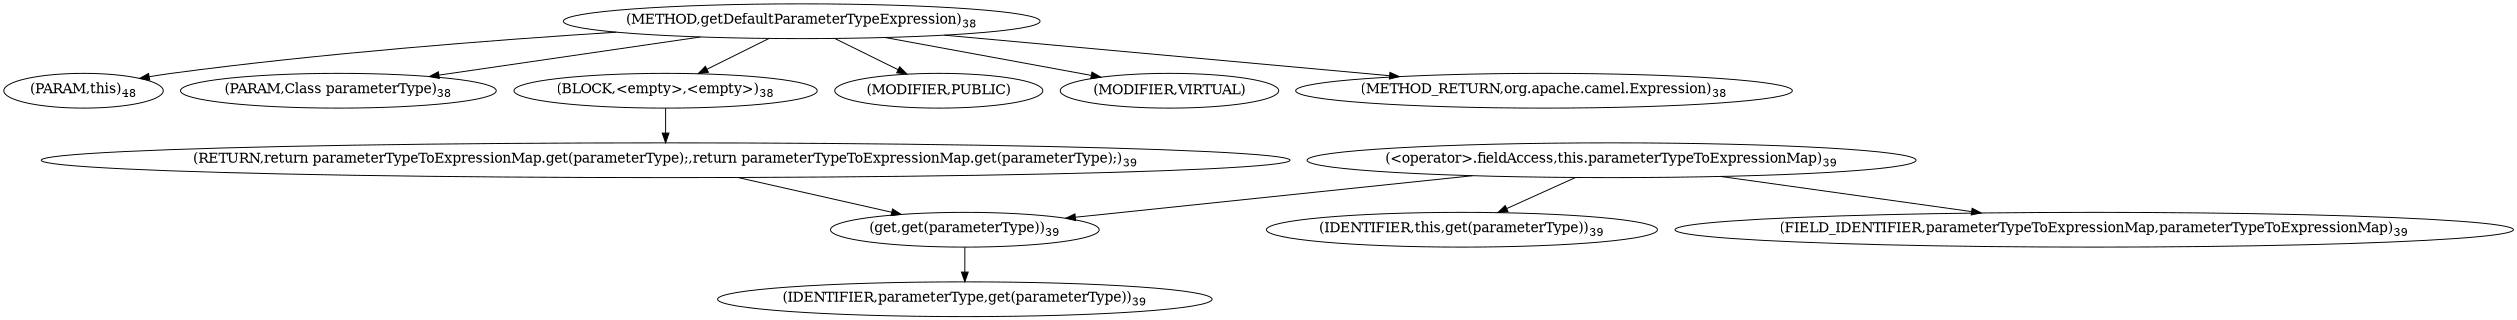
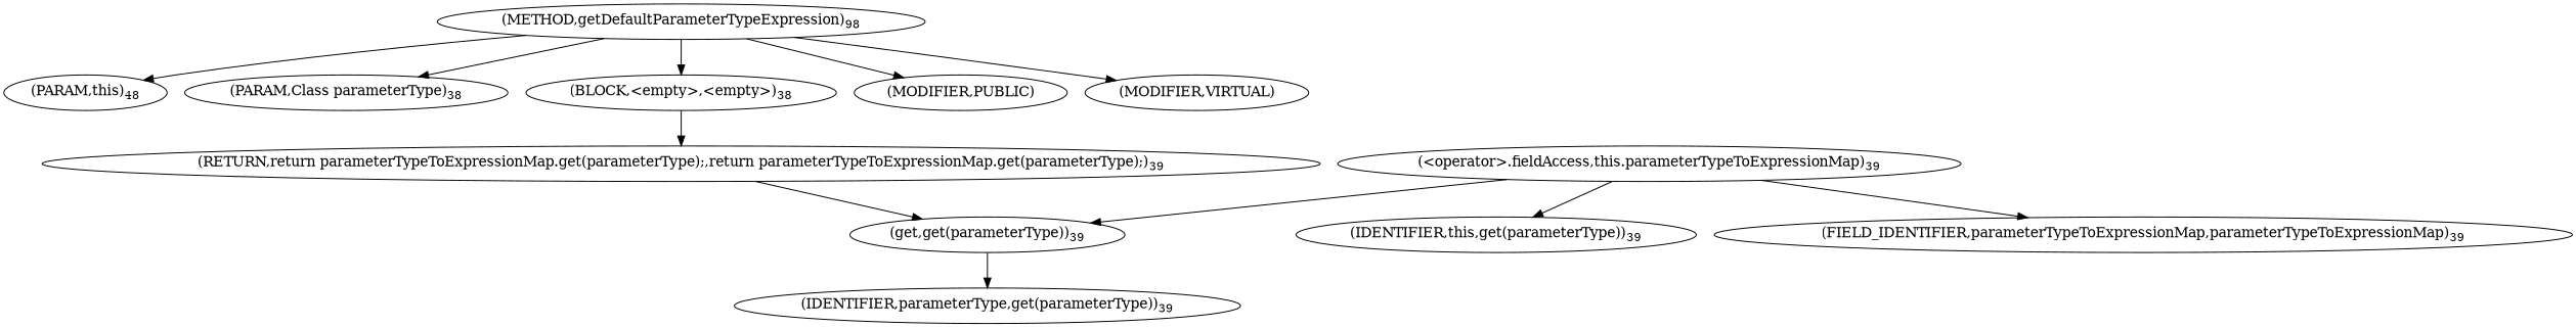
  digraph {
-   n1 [label=<(METHOD,getDefaultParameterTypeExpression)<SUB>38</SUB>>]
+   n1 [label=<(METHOD,getDefaultParameterTypeExpression)<SUB>98</SUB>>]
    n2 [label=<(PARAM,this)<SUB>48</SUB>>]
    n3 [label=<(PARAM,Class parameterType)<SUB>38</SUB>>]
    n4 [label=<(BLOCK,&lt;empty&gt;,&lt;empty&gt;)<SUB>38</SUB>>]
    n5 [label=<(MODIFIER,PUBLIC)>]
    n6 [label=<(MODIFIER,VIRTUAL)>]
-   n7 [label=<(METHOD_RETURN,org.apache.camel.Expression)<SUB>38</SUB>>]
    n8 [label=<(RETURN,return parameterTypeToExpressionMap.get(parameterType);,return parameterTypeToExpressionMap.get(parameterType);)<SUB>39</SUB>>]
    n9 [label=<(get,get(parameterType))<SUB>39</SUB>>]
    n10 [label=<(IDENTIFIER,parameterType,get(parameterType))<SUB>39</SUB>>]
    n11 [label=<(&lt;operator&gt;.fieldAccess,this.parameterTypeToExpressionMap)<SUB>39</SUB>>]
    n12 [label=<(IDENTIFIER,this,get(parameterType))<SUB>39</SUB>>]
    n13 [label=<(FIELD_IDENTIFIER,parameterTypeToExpressionMap,parameterTypeToExpressionMap)<SUB>39</SUB>>]
    n1 -> n2
    n1 -> n3
    n1 -> n4
    n1 -> n5
    n1 -> n6
-   n1 -> n7
    n4 -> n8
    n8 -> n9
    n9 -> n10
    n11 -> n9
    n11 -> n12
    n11 -> n13
  }
